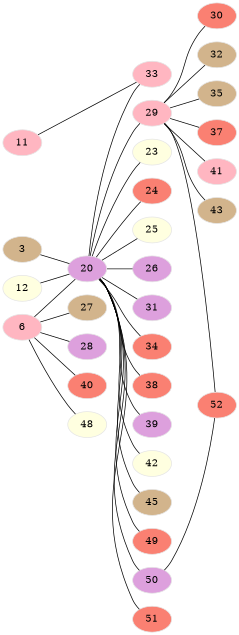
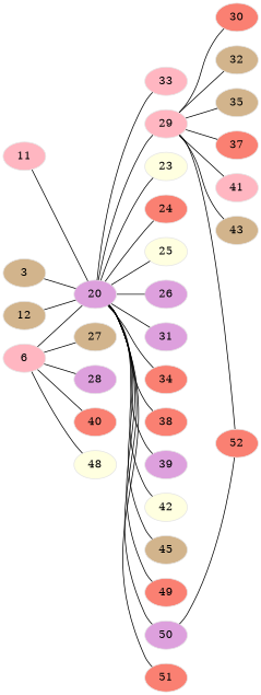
  graph {
    rankdir=LR
    node [color=gray90 fillcolor=salmon style=filled]
    20 [fillcolor=plum super="+15+4+2+9"]
    29 [fillcolor=lightpink super="+18+16"]
    23 [fillcolor=lightyellow]
    24
    25 [fillcolor=lightyellow]
    26 [fillcolor=plum]
    31 [fillcolor=plum super="+19"]
    33 [fillcolor=lightpink]
    34
    38
    39 [fillcolor=plum]
    42 [fillcolor=lightyellow]
    45 [fillcolor=tan]
    49 [super="+47"]
    50 [fillcolor=plum super="+46"]
    51
    3 [fillcolor=tan]
    6 [fillcolor=lightpink super="+5"]
    27 [fillcolor=tan]
    28 [fillcolor=plum super="+22"]
    40
    48 [fillcolor=lightyellow]
    30
    32 [fillcolor=tan]
    35 [fillcolor=tan]
    37
    41 [fillcolor=lightpink]
    43 [fillcolor=tan]
    52
    11 [fillcolor=lightpink]
-   12 [fillcolor=lightyellow]
+   12 [fillcolor=tan]
    20 -- 29 [weight=4]
    20 -- 23
    20 -- 24
    20 -- 25
    20 -- 26
    20 -- 31
    20 -- 33
    20 -- 34
    20 -- 38
    20 -- 39
    20 -- 42 [weight=2]
    20 -- 45
    20 -- 49
    20 -- 50
    20 -- 51
    29 -- 30
    29 -- 32
    29 -- 35
    29 -- 37
    29 -- 41
    29 -- 43
    29 -- 52
    50 -- 52
    3 -- 20 [weight=2]
    6 -- 20 [weight=3]
    6 -- 27
    6 -- 28
    6 -- 40
    6 -- 48
-   11 -- 33 [weight=2]
+   11 -- 20 [weight=2]
    12 -- 20
  }
